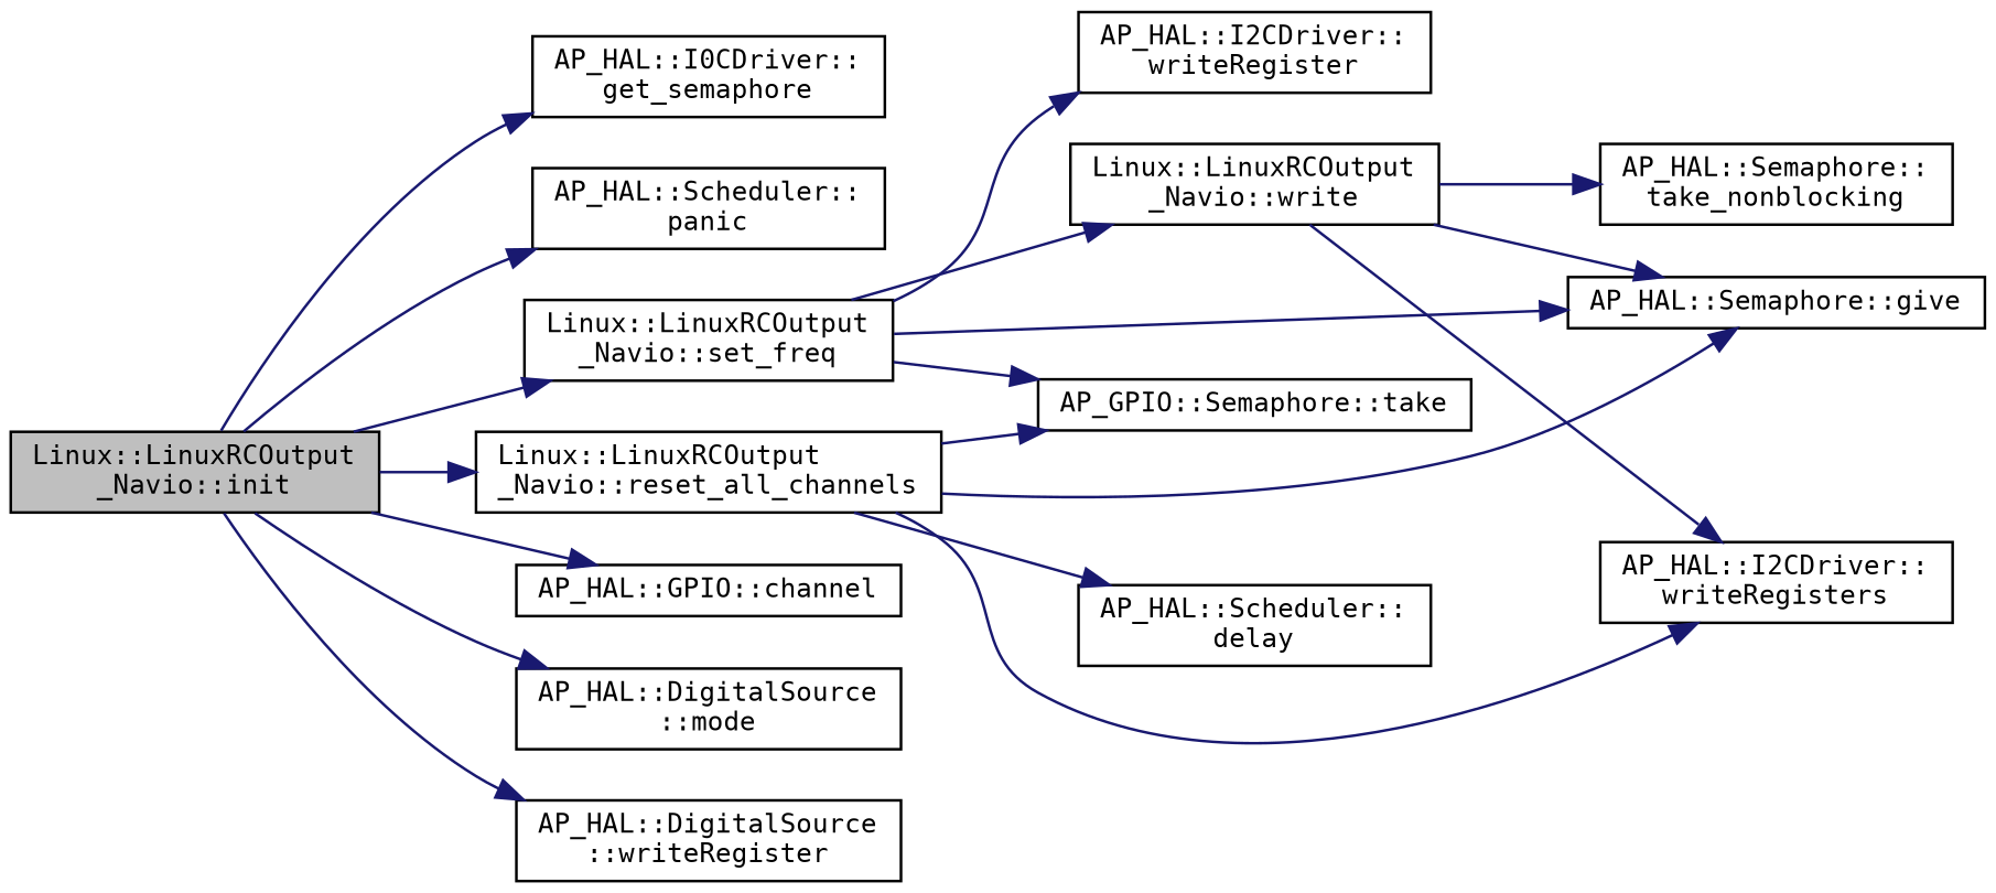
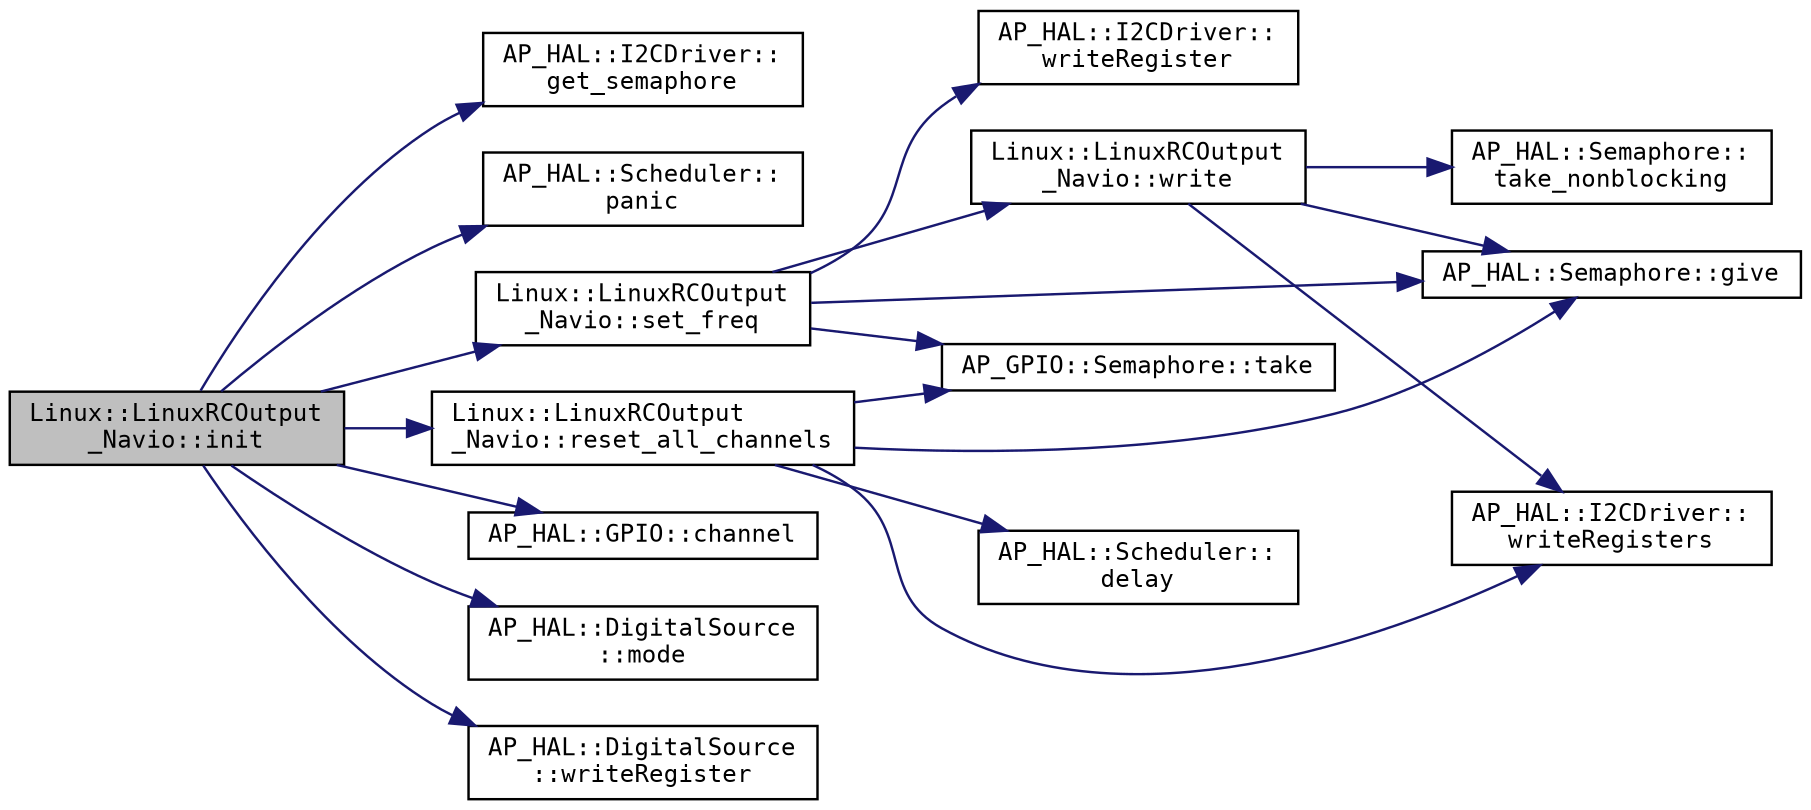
  digraph {
    fontname="DejaVu Sans Mono"
    rankdir=LR
    node [color=black fillcolor=white fontname="DejaVu Sans Mono" fontsize=10 shape=record style=filled]
    edge [color=midnightblue fontname="DejaVu Sans Mono" fontsize=10 labelfontname=Helvetica labelfontsize=10 style=solid]
    n1 [fillcolor=grey75 fontcolor=black height=0.2 label="Linux::LinuxRCOutput\l_Navio::init" width=0.4]
-   n2 [height=0.2 label="AP_HAL::I0CDriver::\lget_semaphore" width=0.4]
+   n2 [height=0.2 label="AP_HAL::I2CDriver::\lget_semaphore" width=0.4]
    n3 [height=0.2 label="AP_HAL::Scheduler::\lpanic" width=0.4]
    n4 [height=0.2 label="Linux::LinuxRCOutput\l_Navio::reset_all_channels" width=0.4]
    n5 [height=0.2 label="Linux::LinuxRCOutput\l_Navio::set_freq" width=0.4]
    n6 [height=0.2 label="AP_HAL::GPIO::channel" width=0.4]
    n7 [height=0.2 label="AP_HAL::DigitalSource\l::mode" width=0.4]
    n8 [height=0.2 label="AP_HAL::DigitalSource\l::writeRegister" width=0.4]
    n9 [height=0.2 label="AP_GPIO::Semaphore::take" width=0.4]
    n10 [height=0.2 label="AP_HAL::I2CDriver::\lwriteRegisters" width=0.4]
    n11 [height=0.2 label="AP_HAL::Scheduler::\ldelay" width=0.4]
    n12 [height=0.2 label="AP_HAL::Semaphore::give" width=0.4]
    n13 [height=0.2 label="Linux::LinuxRCOutput\l_Navio::write" width=0.4]
    n14 [height=0.2 label="AP_HAL::I2CDriver::\lwriteRegister" width=0.4]
    n15 [height=0.2 label="AP_HAL::Semaphore::\ltake_nonblocking" width=0.4]
    n1 -> n2
    n1 -> n3
    n1 -> n4
    n1 -> n5
    n1 -> n6
    n1 -> n7
    n1 -> n8
    n4 -> n9
    n4 -> n10
    n4 -> n11
    n4 -> n12
    n5 -> n9
    n5 -> n12
    n5 -> n13
    n5 -> n14
    n13 -> n10
    n13 -> n12
    n13 -> n15
  }
